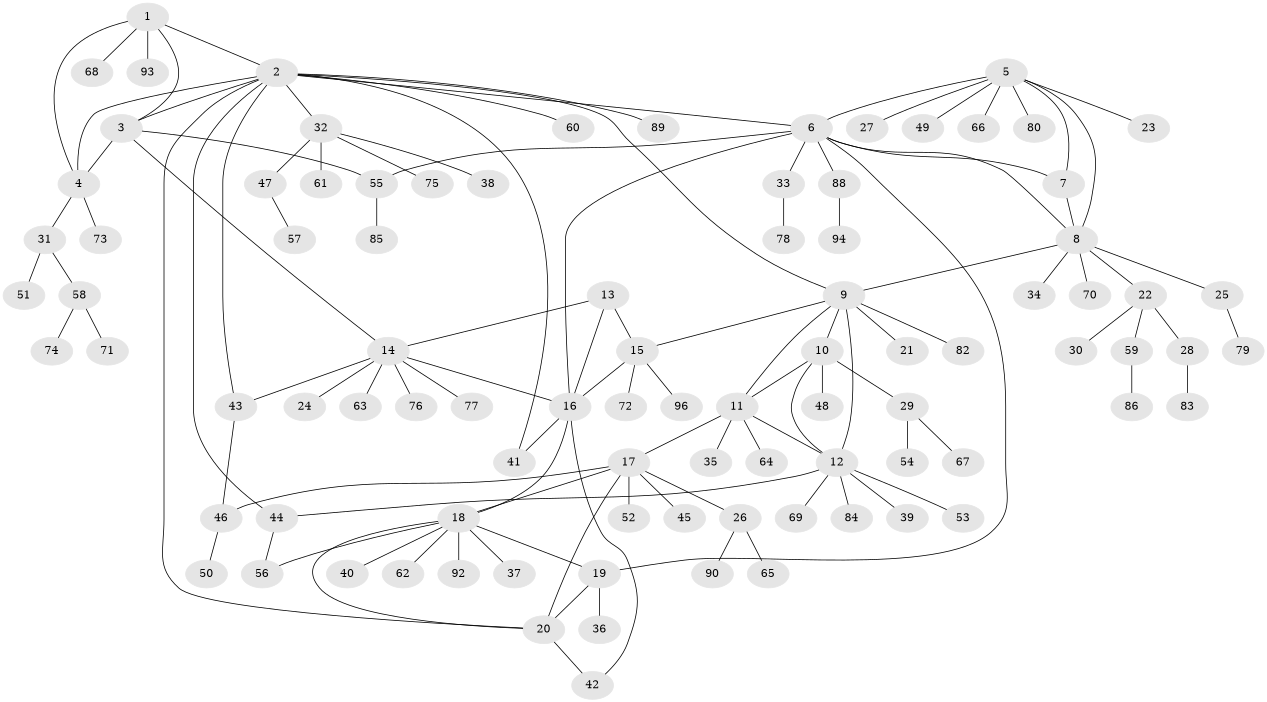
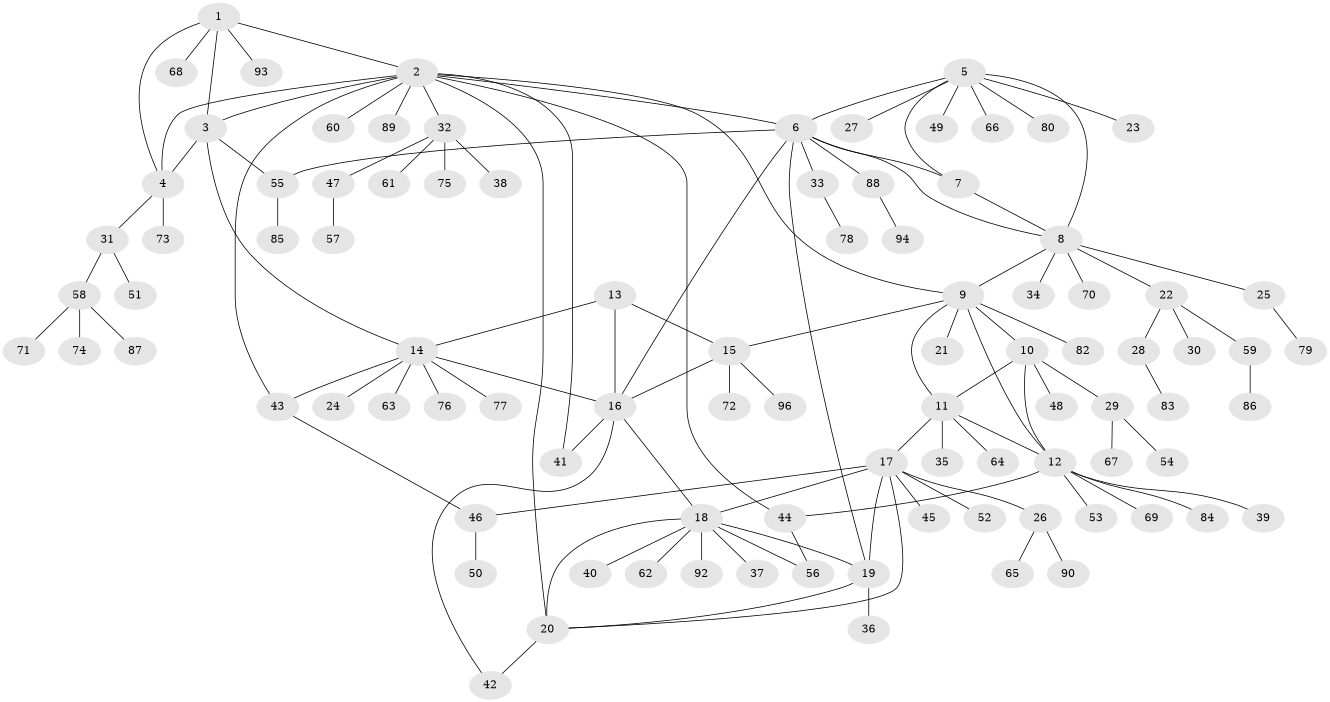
  graph {
    node [color=gray90 style=filled]
    1
    2
    3
    4
    68
    93
    6
    9
    20
    32
    41
    43
    44
    60
    89
    14
    55
    31
    73
    7
    8
    16
    19
    33
    88
    10
    11
    12
    15
    21
    82
    42
    38
    47
    61
    75
    46
    56
    24
    63
    76
    77
    85
    51
    58
    5
    23
    27
    49
    66
    80
    22
    25
    34
    70
    18
    36
    78
    94
    28
    30
    59
    79
    29
    48
    17
    35
    64
    39
    53
    69
    84
    72
    n74 [label=96]
    54
    67
    26
    45
    52
    13
    37
    40
    62
    92
    65
    90
    50
    83
    86
    71
    74
+   87
    57
    1 -- 2
    1 -- 3
    1 -- 4
    1 -- 68
    1 -- 93
    2 -- 3
    2 -- 4
    2 -- 6
    2 -- 9
    2 -- 20
    2 -- 32
    2 -- 41
    2 -- 43
    2 -- 44
    2 -- 60
    2 -- 89
    3 -- 4
    3 -- 14
    3 -- 55
    4 -- 31
    4 -- 73
    6 -- 55
    6 -- 7
    6 -- 8
    6 -- 16
    6 -- 19
    6 -- 33
    6 -- 88
    9 -- 10
    9 -- 11
    9 -- 12
    9 -- 15
    9 -- 21
    9 -- 82
    20 -- 42
    32 -- 38
    32 -- 47
    32 -- 61
    32 -- 75
    43 -- 46
    44 -- 56
    14 -- 43
    14 -- 16
    14 -- 24
    14 -- 63
    14 -- 76
    14 -- 77
    55 -- 85
    31 -- 51
    31 -- 58
    7 -- 8
    8 -- 9
    8 -- 22
    8 -- 25
    8 -- 34
    8 -- 70
    16 -- 41
    16 -- 42
    16 -- 18
    19 -- 20
    19 -- 36
    33 -- 78
    88 -- 94
    10 -- 11
    10 -- 12
    10 -- 29
    10 -- 48
    11 -- 12
    11 -- 17
    11 -- 35
    11 -- 64
    12 -- 44
    12 -- 39
    12 -- 53
    12 -- 69
    12 -- 84
    15 -- 16
    15 -- 72
    15 -- n74
    47 -- 57
    46 -- 50
    58 -- 71
    58 -- 74
+   58 -- 87
    5 -- 6
    5 -- 7
    5 -- 8
    5 -- 23
    5 -- 27
    5 -- 49
    5 -- 66
    5 -- 80
    22 -- 28
    22 -- 30
    22 -- 59
    25 -- 79
    18 -- 20
    18 -- 19
    18 -- 56
    18 -- 37
    18 -- 40
    18 -- 62
    18 -- 92
    28 -- 83
    59 -- 86
    29 -- 54
    29 -- 67
    17 -- 20
+   17 -- 19
    17 -- 46
    17 -- 18
    17 -- 26
    17 -- 45
    17 -- 52
    26 -- 65
    26 -- 90
    13 -- 14
    13 -- 16
    13 -- 15
  }
